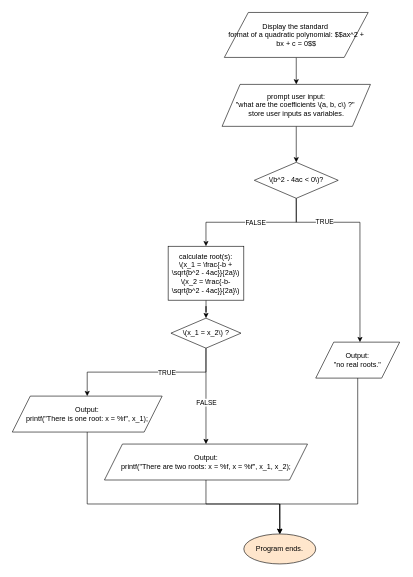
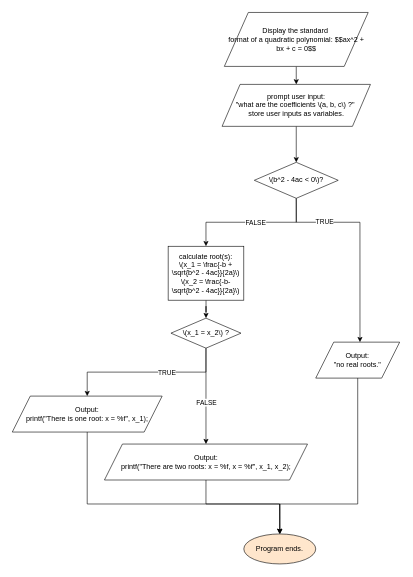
  <mxCell id="0" />
  <mxCell id="1" parent="0" />
  <mxCell id="2" style="edgeStyle=orthogonalEdgeStyle;rounded=0;orthogonalLoop=1;jettySize=auto;html=1;exitX=0.5;exitY=1;exitDx=0;exitDy=0;entryX=0.5;entryY=0;entryDx=0;entryDy=0;" edge="1" parent="1" source="3" target="5"><mxGeometry relative="1" as="geometry" /></mxCell>
- <mxCell id="3" value="Display the standard&amp;nbsp;&lt;div&gt;format of a quadratic polynomial: $$ax^2 + bx + c = 0$$&lt;/div&gt;" style="shape=parallelogram;perimeter=parallelogramPerimeter;html=1;fixedSize=1;size=40;whiteSpace=wrap;" parent="1" vertex="1"><mxGeometry x="373.75" y="20" width="240" height="75" as="geometry" /></mxCell>
+ <mxCell id="3" value="Display the standard&amp;nbsp;&lt;div&gt;format of a quadratic polynomial: $$ax^2 + bx + c = 0$$&lt;/div&gt;" style="shape=parallelogram;perimeter=parallelogramPerimeter;html=1;fixedSize=1;size=40;whiteSpace=wrap;" parent="1" vertex="1"><mxGeometry x="373.75" y="20" width="240" height="90" as="geometry" /></mxCell>
  <mxCell id="4" style="edgeStyle=orthogonalEdgeStyle;rounded=0;orthogonalLoop=1;jettySize=auto;html=1;exitX=0.5;exitY=1;exitDx=0;exitDy=0;entryX=0.5;entryY=0;entryDx=0;entryDy=0;" edge="1" parent="1" source="5" target="10"><mxGeometry relative="1" as="geometry" /></mxCell>
  <mxCell id="5" value="&lt;div&gt;prompt user input:&lt;/div&gt;&lt;div&gt;&quot;what are the coefficients \(a, b, c\) ?&quot;&amp;nbsp;&lt;/div&gt;&lt;div&gt;store user inputs as variables.&lt;/div&gt;" style="shape=parallelogram;perimeter=parallelogramPerimeter;whiteSpace=wrap;html=1;fixedSize=1;size=30;" parent="1" vertex="1"><mxGeometry x="370" y="140" width="247.5" height="70" as="geometry" /></mxCell>
  <mxCell id="6" style="edgeStyle=orthogonalEdgeStyle;rounded=0;orthogonalLoop=1;jettySize=auto;html=1;exitX=0.5;exitY=1;exitDx=0;exitDy=0;entryX=0.5;entryY=0;entryDx=0;entryDy=0;" edge="1" parent="1" source="10" target="12"><mxGeometry relative="1" as="geometry" /></mxCell>
  <mxCell id="7" value="FALSE" style="edgeLabel;html=1;align=center;verticalAlign=middle;resizable=0;points=[];" vertex="1" connectable="0" parent="6"><mxGeometry x="-0.068" relative="1" as="geometry"><mxPoint as="offset" /></mxGeometry></mxCell>
  <mxCell id="8" style="edgeStyle=orthogonalEdgeStyle;rounded=0;orthogonalLoop=1;jettySize=auto;html=1;exitX=0.5;exitY=1;exitDx=0;exitDy=0;entryX=0.527;entryY=0;entryDx=0;entryDy=0;entryPerimeter=0;" edge="1" parent="1" source="10" target="23"><mxGeometry relative="1" as="geometry"><mxPoint x="600" y="560" as="targetPoint" /><Array as="points"><mxPoint x="494" y="370" /><mxPoint x="600" y="370" /></Array></mxGeometry></mxCell>
  <mxCell id="9" value="TRUE" style="edgeLabel;html=1;align=center;verticalAlign=middle;resizable=0;points=[];" vertex="1" connectable="0" parent="8"><mxGeometry x="0.007" relative="1" as="geometry"><mxPoint x="-60" y="-28" as="offset" /></mxGeometry></mxCell>
  <mxCell id="10" value="\(b^2 - 4ac &amp;lt; 0\)?" style="rhombus;whiteSpace=wrap;html=1;" vertex="1" parent="1"><mxGeometry x="423.75" y="270" width="140" height="60" as="geometry" /></mxCell>
  <mxCell id="11" style="edgeStyle=orthogonalEdgeStyle;rounded=0;orthogonalLoop=1;jettySize=auto;html=1;" edge="1" parent="1" source="12" target="17"><mxGeometry relative="1" as="geometry"><mxPoint x="343.125" y="540" as="targetPoint" /></mxGeometry></mxCell>
  <mxCell id="12" value="&lt;div&gt;calculate root(s):&lt;/div&gt;&lt;div&gt;\(x_1 = \frac{-b + \sqrt{b^2 - 4ac}}{2a}\)&lt;/div&gt;&lt;div&gt;\(x_2 = \frac{-b- \sqrt{b^2 - 4ac}}{2a}\)&lt;/div&gt;" style="rounded=0;whiteSpace=wrap;html=1;" vertex="1" parent="1"><mxGeometry x="280" y="410" width="126.25" height="90" as="geometry" /></mxCell>
  <mxCell id="13" style="edgeStyle=orthogonalEdgeStyle;rounded=0;orthogonalLoop=1;jettySize=auto;html=1;exitX=0.5;exitY=1;exitDx=0;exitDy=0;" edge="1" parent="1" source="17" target="19"><mxGeometry relative="1" as="geometry"><mxPoint x="220" y="630" as="targetPoint" /></mxGeometry></mxCell>
  <mxCell id="14" value="TRUE" style="edgeLabel;html=1;align=center;verticalAlign=middle;resizable=0;points=[];" vertex="1" connectable="0" parent="13"><mxGeometry x="-0.241" y="1" relative="1" as="geometry"><mxPoint as="offset" /></mxGeometry></mxCell>
  <mxCell id="15" style="edgeStyle=orthogonalEdgeStyle;rounded=0;orthogonalLoop=1;jettySize=auto;html=1;exitX=0.5;exitY=1;exitDx=0;exitDy=0;entryX=0.5;entryY=0;entryDx=0;entryDy=0;" edge="1" parent="1" source="17" target="21"><mxGeometry relative="1" as="geometry"><mxPoint x="390" y="720" as="targetPoint" /></mxGeometry></mxCell>
  <mxCell id="16" value="FALSE" style="edgeLabel;html=1;align=center;verticalAlign=middle;resizable=0;points=[];" vertex="1" connectable="0" parent="15"><mxGeometry x="0.112" y="-2" relative="1" as="geometry"><mxPoint x="2" y="1" as="offset" /></mxGeometry></mxCell>
  <mxCell id="17" value="\(x_1 = x_2\) ?" style="rhombus;whiteSpace=wrap;html=1;" vertex="1" parent="1"><mxGeometry x="284.69" y="530" width="116.87" height="50" as="geometry" /></mxCell>
  <mxCell id="18" style="edgeStyle=orthogonalEdgeStyle;rounded=0;orthogonalLoop=1;jettySize=auto;html=1;exitX=0.5;exitY=1;exitDx=0;exitDy=0;entryX=0.5;entryY=0;entryDx=0;entryDy=0;" edge="1" parent="1" source="19" target="24"><mxGeometry relative="1" as="geometry"><Array as="points"><mxPoint x="145" y="840" /><mxPoint x="466" y="840" /></Array></mxGeometry></mxCell>
  <mxCell id="19" value="&lt;div&gt;Output:&lt;/div&gt;&lt;div&gt;printf(&quot;There is one root: x = %f&quot;, x_1);&lt;/div&gt;" style="shape=parallelogram;perimeter=parallelogramPerimeter;whiteSpace=wrap;html=1;fixedSize=1;size=30;" vertex="1" parent="1"><mxGeometry x="20" y="660" width="250" height="60" as="geometry" /></mxCell>
  <mxCell id="20" style="edgeStyle=orthogonalEdgeStyle;rounded=0;orthogonalLoop=1;jettySize=auto;html=1;exitX=0.5;exitY=1;exitDx=0;exitDy=0;" edge="1" parent="1" source="21" target="24"><mxGeometry relative="1" as="geometry"><Array as="points"><mxPoint x="343" y="840" /><mxPoint x="466" y="840" /></Array></mxGeometry></mxCell>
  <mxCell id="21" value="&lt;div&gt;Output:&lt;/div&gt;&lt;div&gt;printf(&quot;There are two roots: x = %f, x = %f&quot;, x_1, x_2);&lt;/div&gt;" style="shape=parallelogram;perimeter=parallelogramPerimeter;whiteSpace=wrap;html=1;fixedSize=1;size=30;" vertex="1" parent="1"><mxGeometry x="173.75" y="740" width="338.75" height="60" as="geometry" /></mxCell>
  <mxCell id="22" style="edgeStyle=orthogonalEdgeStyle;rounded=0;orthogonalLoop=1;jettySize=auto;html=1;exitX=0.5;exitY=1;exitDx=0;exitDy=0;entryX=0.5;entryY=0;entryDx=0;entryDy=0;" edge="1" parent="1" source="23" target="24"><mxGeometry relative="1" as="geometry"><mxPoint x="580" y="860" as="targetPoint" /><Array as="points"><mxPoint x="596" y="840" /><mxPoint x="466" y="840" /></Array></mxGeometry></mxCell>
  <mxCell id="23" value="&lt;div&gt;Output:&lt;/div&gt;&lt;div&gt;&quot;no real roots.&quot;&lt;/div&gt;" style="shape=parallelogram;perimeter=parallelogramPerimeter;whiteSpace=wrap;html=1;fixedSize=1;size=30;" vertex="1" parent="1"><mxGeometry x="526.25" y="570" width="140" height="60" as="geometry" /></mxCell>
  <mxCell id="24" value="Program ends." style="ellipse;whiteSpace=wrap;html=1;fillColor=#ffe6cc;" vertex="1" parent="1"><mxGeometry x="406.25" y="890" width="120" height="50" as="geometry" /></mxCell>
